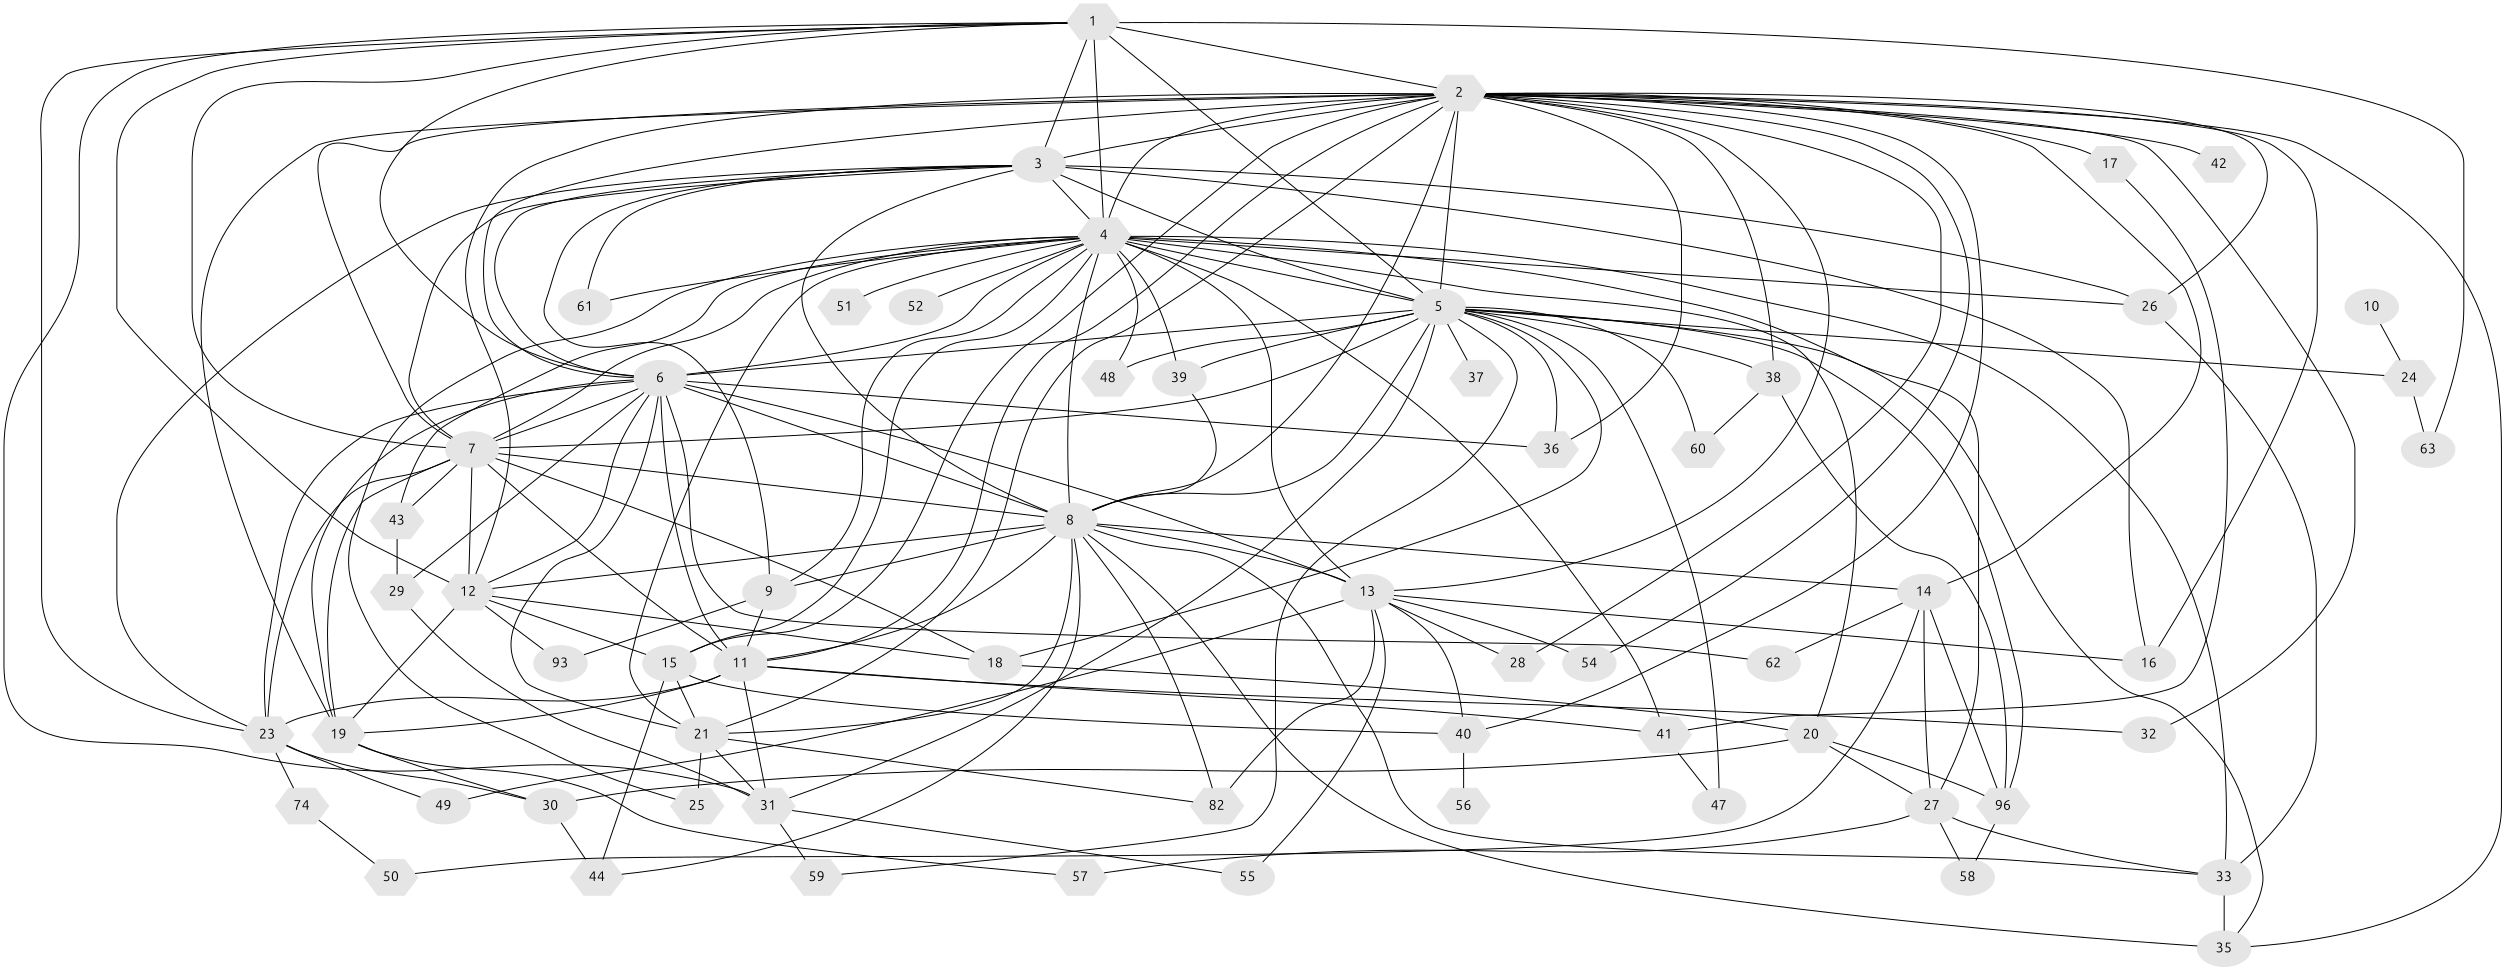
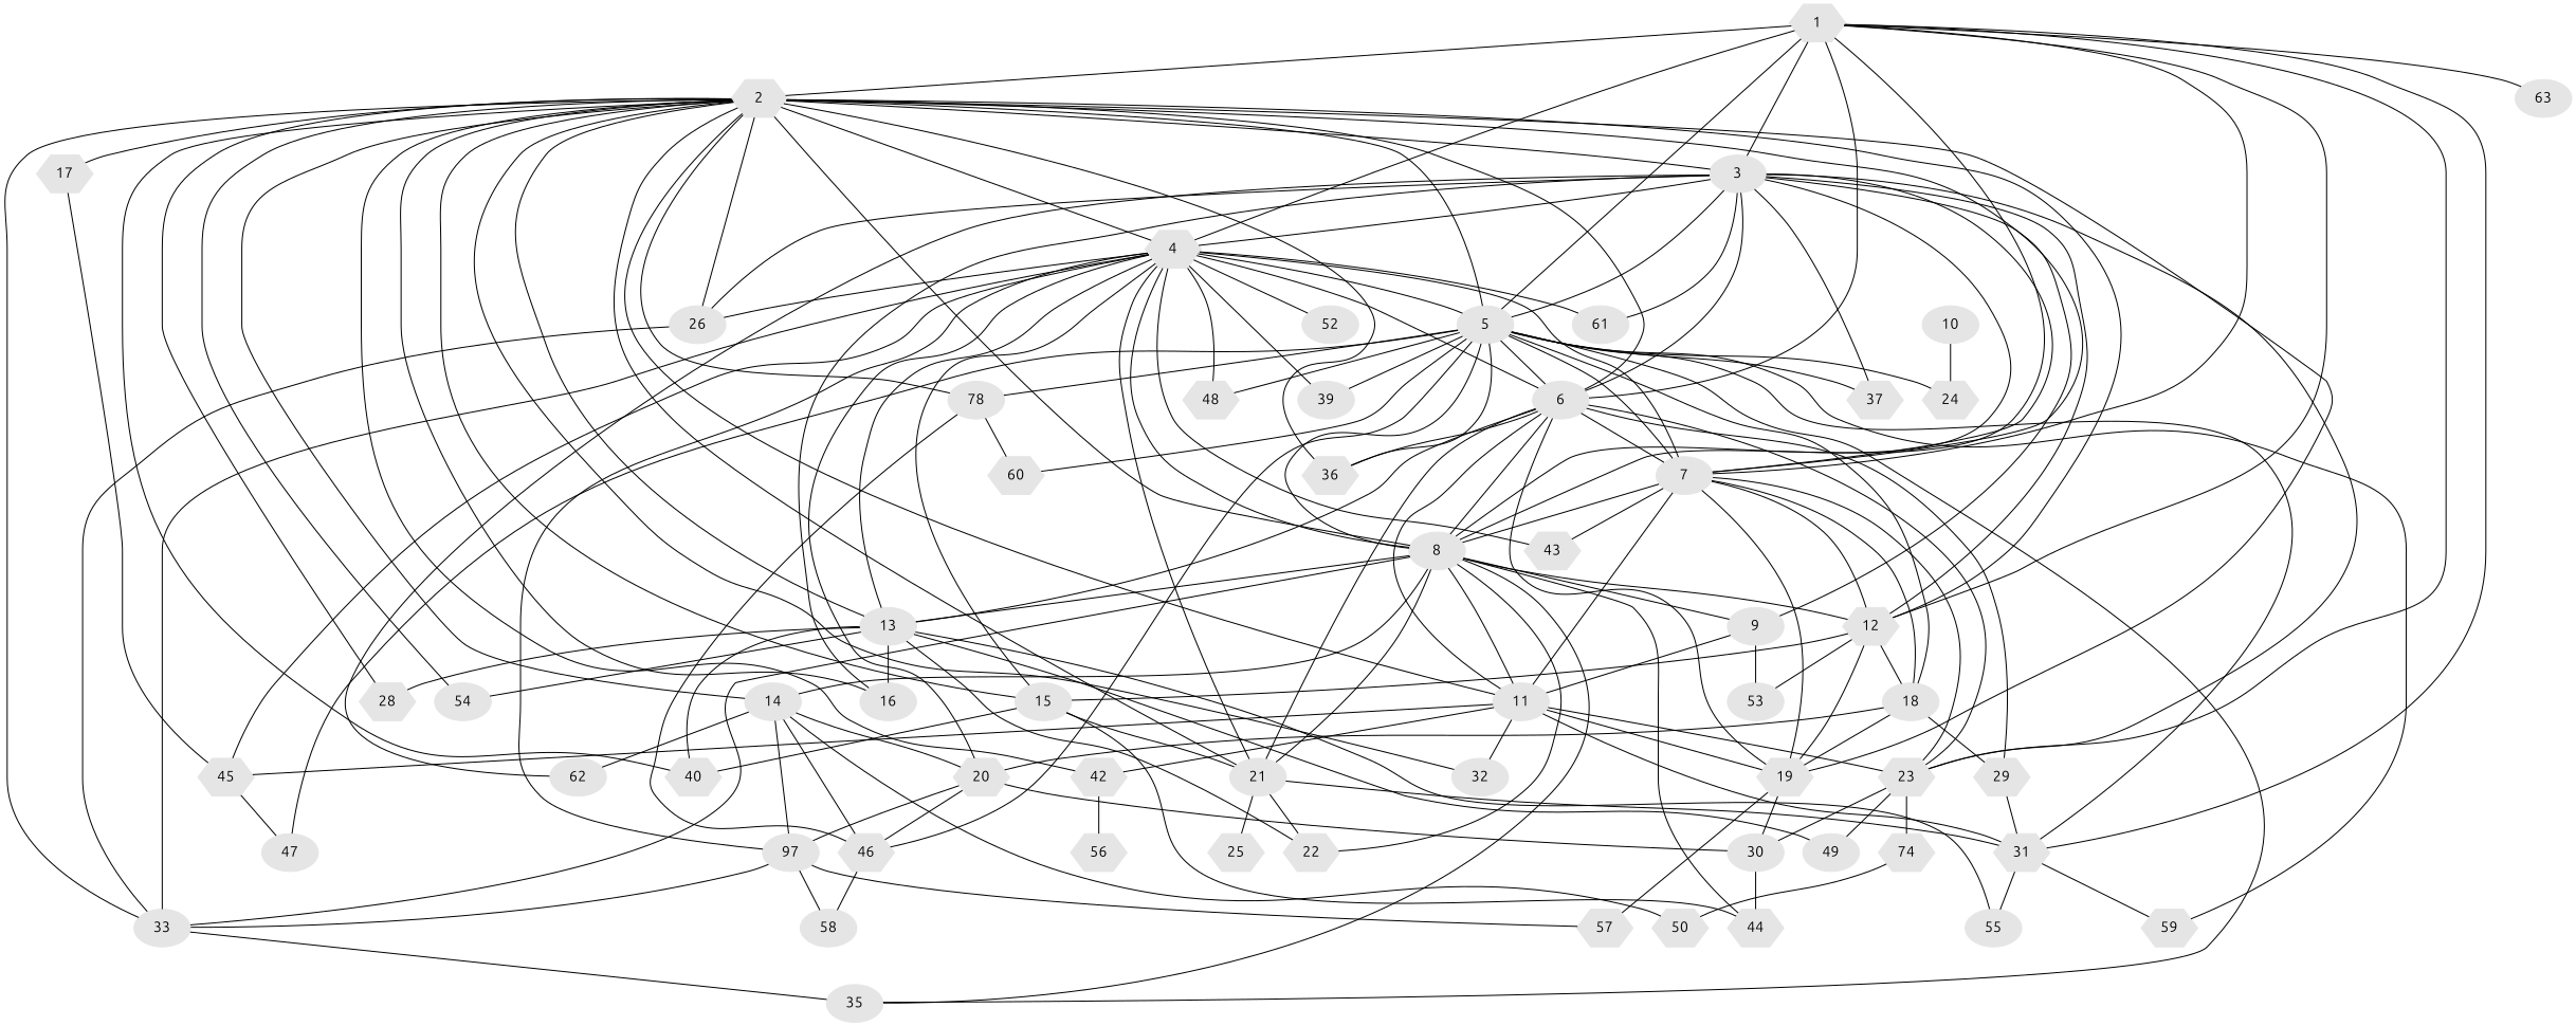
  graph {
    fontname=Ubuntu
    node [color=gray90 fontname=Ubuntu shape=ellipse style=filled]
    edge [fontname=Ubuntu weight=1.0]
    1 [shape=hexagon]
    2 [shape=hexagon]
    3
    4 [shape=hexagon]
    5
    6
    7
    8
    12 [shape=hexagon]
    23 [shape=hexagon]
    31 [shape=hexagon]
    63
    11
    13
    14
    15
    16
    17 [shape=hexagon]
    19 [shape=hexagon]
    21
    26
    28 [shape=hexagon]
    32
    35
    36 [shape=hexagon]
-   38
+   38 [label=78]
    40 [shape=hexagon]
    42 [shape=hexagon]
    54
    9
    37 [shape=hexagon]
    61
    62
    20 [shape=hexagon]
    25 [shape=hexagon]
-   27
+   27 [label=97]
    33
    39
-   41 [shape=hexagon]
+   41 [shape=hexagon label=45]
    43 [shape=hexagon]
    48 [shape=hexagon]
-   51 [shape=hexagon]
    52
    18
    24 [shape=hexagon]
-   46 [shape=hexagon label=96]
+   46 [shape=hexagon]
    47
    59 [shape=hexagon]
    60 [shape=hexagon]
    29 [shape=hexagon]
-   22 [shape=hexagon label=82]
+   22 [shape=hexagon]
    44 [shape=hexagon]
-   53 [label=93]
+   53
    49
    30
    n56 [label=74 shape=hexagon]
    55
    50 [shape=hexagon]
    57 [shape=hexagon]
    56 [shape=hexagon]
    10
    58
    1 -- 2 [weight=2.0]
    1 -- 3
    1 -- 4 [weight=2.0]
    1 -- 5 [weight=2.0]
    1 -- 6
    1 -- 7
-   39 -- 8
+   1 -- 8
    1 -- 12
    1 -- 23
    1 -- 31
    1 -- 63
    2 -- 3 [weight=2.0]
    2 -- 4 [weight=2.0]
    2 -- 5 [weight=4.0]
    2 -- 6 [weight=2.0]
    2 -- 7 [weight=2.0]
    2 -- 8 [weight=3.0]
    2 -- 12
    2 -- 11
    2 -- 13
    2 -- 14
    2 -- 15
    2 -- 16 [weight=2.0]
    2 -- 17 [weight=2.0]
    2 -- 19
    2 -- 21
    2 -- 26 [weight=2.0]
    2 -- 28
    2 -- 32
-   2 -- 35
+   2 -- 33
    2 -- 36
    2 -- 38 [weight=2.0]
    2 -- 40
    2 -- 42
    2 -- 54
    3 -- 4 [weight=2.0]
    3 -- 5 [weight=2.0]
    3 -- 6
    3 -- 7
    3 -- 8 [weight=2.0]
    3 -- 23
    3 -- 16
    3 -- 26
    3 -- 9
+   3 -- 37
    3 -- 61
-   6 -- 62
+   3 -- 62
    4 -- 5 [weight=2.0]
    4 -- 6
    4 -- 7
    4 -- 8
    4 -- 13 [weight=2.0]
    4 -- 15
    4 -- 21
    4 -- 26
-   4 -- 9
    4 -- 61
    4 -- 20
-   4 -- 25
    4 -- 27 [weight=2.0]
    4 -- 33
    4 -- 39
    4 -- 41
    4 -- 43
    4 -- 48
-   4 -- 51
    4 -- 52
    5 -- 6 [weight=3.0]
    5 -- 7 [weight=3.0]
    5 -- 8 [weight=2.0]
    5 -- 31
    5 -- 35
    5 -- 36
    5 -- 38
    5 -- 37
    5 -- 39
    5 -- 48 [weight=2.0]
    5 -- 18 [weight=2.0]
    5 -- 24
    5 -- 46
    5 -- 47 [weight=2.0]
    5 -- 59
    5 -- 60
    6 -- 7
    6 -- 8
-   6 -- 12
+   3 -- 12
    6 -- 23
    6 -- 11
    6 -- 13 [weight=5.0]
    6 -- 19
    6 -- 21
    6 -- 36
    6 -- 29
    7 -- 8
    7 -- 12
    7 -- 23
    7 -- 11 [weight=7.0]
    7 -- 19
    7 -- 43
    7 -- 18 [weight=2.0]
    8 -- 12
    8 -- 11
    8 -- 13
    8 -- 14
    8 -- 21
    8 -- 35
    8 -- 9
    8 -- 33
    8 -- 22
    8 -- 44
    12 -- 15
    12 -- 19
    12 -- 18
    12 -- 53
    23 -- 49
    23 -- 30
    23 -- n56
    31 -- 59
    31 -- 55
    11 -- 23 [weight=2.0]
    11 -- 31
    11 -- 19
    11 -- 32
+   11 -- 42
    11 -- 41
    13 -- 16
    13 -- 28
    13 -- 40
    13 -- 54
    13 -- 22
    13 -- 49
    13 -- 55
    14 -- 62
+   14 -- 20
    14 -- 27
    14 -- 46
    14 -- 50
    15 -- 21
    15 -- 40
    15 -- 44
    17 -- 41
    19 -- 30
    19 -- 57
    21 -- 31
    21 -- 25
    21 -- 22
    26 -- 33 [weight=3.0]
    38 -- 46
    38 -- 60
-   40 -- 56
+   42 -- 56
    9 -- 11
    9 -- 53
    20 -- 27
    20 -- 46
    20 -- 30
    27 -- 33
    27 -- 57
    27 -- 58
    33 -- 35 [weight=2.0]
    41 -- 47
+   18 -- 19
    18 -- 20
-   43 -- 29 [weight=2.0]
-   24 -- 63
+   18 -- 29 [weight=2.0]
    46 -- 58
    29 -- 31
    30 -- 44 [weight=2.0]
    n56 -- 50
    10 -- 24
  }
